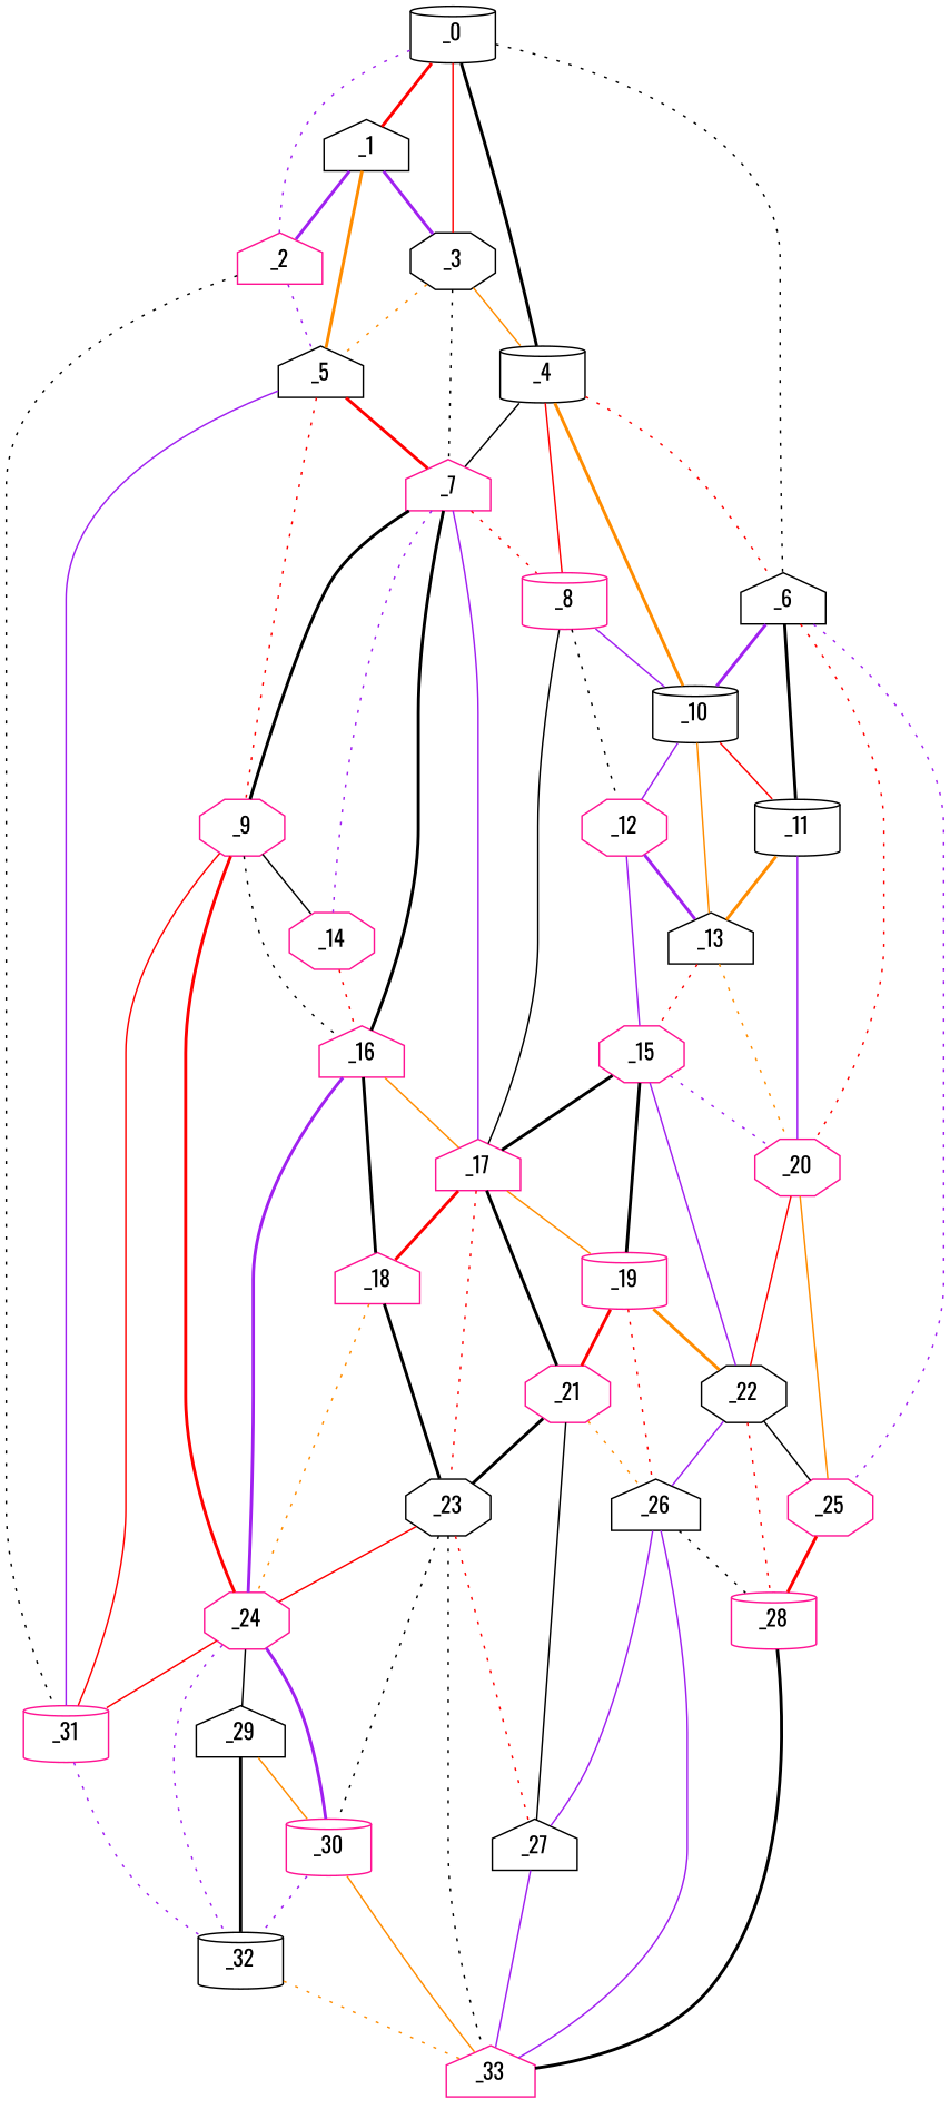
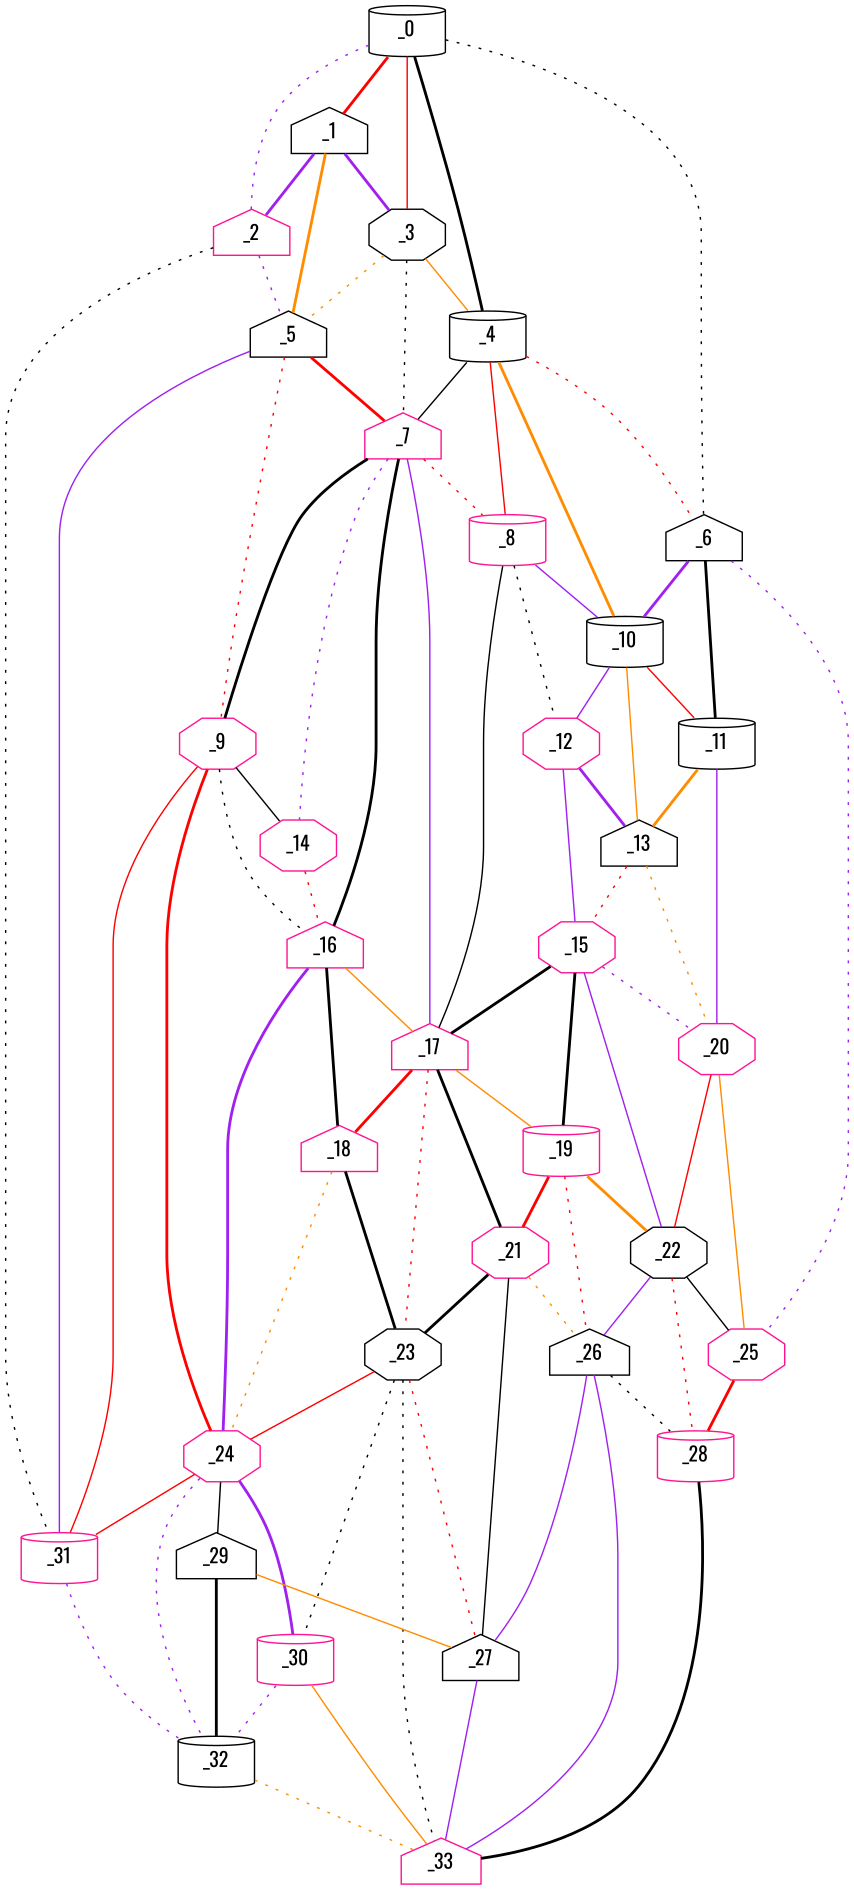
  graph {
    fontname=Oswald
    node [color=deeppink fontname=Oswald shape=house x=124 y=99]
    edge [color=black fontname=Oswald style=dotted valence=2]
    _0 [color=black shape=cylinder x=24]
    _1 [color=black x=34 y=32]
    _2 [x=35 y=12]
    _3 [color=black shape=octagon x=43 y=41]
    _4 [color=black shape=cylinder x=43 y=100]
    _6 [color=black x=67 y=115]
    _5 [color=black x=66 y=36]
    _31 [shape=cylinder y=16]
    _7 [x=71 y=59]
    _8 [shape=cylinder x=71 y=93]
    _10 [color=black shape=cylinder x=73 y=97]
    _11 [color=black shape=cylinder x=77 y=108]
    _20 [shape=octagon x=97 y=107]
    _25 [shape=octagon x=113 y=107]
    _9 [shape=octagon x=72 y=39]
    _32 [color=black shape=cylinder y=29]
    _14 [shape=octagon x=79 y=50]
    _16 [x=91 y=50]
    _17 [x=91 y=79]
    _12 [shape=octagon x=78 y=97]
    _13 [color=black x=78 y=101]
    _22 [color=black shape=octagon x=107]
    _28 [shape=cylinder x=116 y=98]
    _24 [shape=octagon x=109 y=37]
    _33 [y=63]
    _18 [x=97 y=52]
    _19 [shape=cylinder x=97 y=80]
    _21 [shape=octagon x=104 y=76]
    _23 [color=black shape=octagon x=108 y=62]
    _15 [shape=octagon x=89 y=94]
    _30 [shape=cylinder x=123 y=49]
    _29 [color=black x=122 y=37]
    _26 [color=black x=114 y=86]
    _27 [color=black x=115 y=72]
    _0 -- _1 [color=red style=bold]
    _0 -- _2 [color=purple valence=1]
    _0 -- _3 [color=red style=solid]
    _0 -- _4 [style=bold]
    _0 -- _6 [valence=1]
    _1 -- _2 [color=purple style=bold]
    _1 -- _3 [color=purple style=bold]
    _1 -- _5 [color=darkorange style=bold]
    _2 -- _5 [color=purple valence=1]
    _2 -- _31 [valence=1]
    _3 -- _4 [color=darkorange style=solid]
    _3 -- _5 [color=darkorange valence=1]
    _3 -- _7
    _4 -- _6 [color=red]
    _4 -- _7 [style=solid valence=1]
    _4 -- _8 [color=red style=solid]
    _4 -- _10 [color=darkorange style=bold valence=1]
    _6 -- _10 [color=purple style=bold]
    _6 -- _11 [style=bold]
-   _6 -- _20 [color=red valence=1]
    _6 -- _25 [color=purple valence=1]
    _5 -- _31 [color=purple style=solid]
    _5 -- _7 [color=red style=bold]
    _5 -- _9 [color=red]
    _31 -- _32 [color=purple valence=1]
    _7 -- _8 [color=red valence=1]
    _7 -- _9 [style=bold]
    _7 -- _14 [color=purple valence=1]
    _7 -- _16 [style=bold]
    _7 -- _17 [color=purple style=solid valence=1]
    _8 -- _10 [color=purple style=solid valence=1]
    _8 -- _17 [style=solid]
    _8 -- _12 [valence=1]
    _10 -- _11 [color=red style=solid valence=1]
    _10 -- _12 [color=purple style=solid valence=1]
    _10 -- _13 [color=darkorange style=solid]
    _11 -- _20 [color=purple style=solid]
    _11 -- _13 [color=darkorange style=bold valence=1]
    _20 -- _25 [color=darkorange style=solid valence=1]
    _20 -- _22 [color=red style=solid]
    _25 -- _28 [color=red style=bold valence=1]
    _9 -- _31 [color=red style=solid]
    _9 -- _14 [style=solid]
    _9 -- _16
    _9 -- _24 [color=red style=bold]
    _32 -- _33 [color=darkorange valence=1]
    _14 -- _16 [color=red]
    _16 -- _17 [color=darkorange style=solid]
    _16 -- _24 [color=purple style=bold]
    _16 -- _18 [style=bold]
    _17 -- _18 [color=red style=bold]
    _17 -- _19 [color=darkorange style=solid]
    _17 -- _21 [style=bold valence=1]
    _17 -- _23 [color=red]
    _12 -- _13 [color=purple style=bold valence=1]
    _12 -- _15 [color=purple style=solid]
    _13 -- _20 [color=darkorange]
    _13 -- _15 [color=red valence=1]
    _22 -- _25 [style=solid]
    _22 -- _28 [color=red]
    _22 -- _26 [color=purple style=solid valence=1]
    _28 -- _33 [style=bold valence=1]
    _24 -- _31 [color=red style=solid]
    _24 -- _32 [color=purple]
    _24 -- _30 [color=purple style=bold]
    _24 -- _29 [style=solid valence=1]
    _18 -- _24 [color=darkorange valence=1]
    _18 -- _23 [style=bold valence=1]
    _19 -- _22 [color=darkorange style=bold]
    _19 -- _21 [color=red style=bold]
    _19 -- _26 [color=red]
    _21 -- _23 [style=bold valence=1]
    _21 -- _26 [color=darkorange valence=1]
    _21 -- _27 [style=solid]
    _23 -- _24 [color=red style=solid]
    _23 -- _33
    _23 -- _30 [valence=1]
    _23 -- _27 [color=red]
    _15 -- _20 [color=purple]
    _15 -- _17 [style=bold valence=1]
    _15 -- _22 [color=purple style=solid valence=1]
    _15 -- _19 [style=bold valence=1]
    _30 -- _32 [color=purple]
    _30 -- _33 [color=darkorange style=solid]
    _29 -- _32 [style=bold]
-   _29 -- _30 [color=darkorange style=solid]
+   _29 -- _27 [color=darkorange style=solid]
    _26 -- _28
    _26 -- _33 [color=purple style=solid]
    _26 -- _27 [color=purple style=solid]
    _27 -- _33 [color=purple style=solid]
  }
